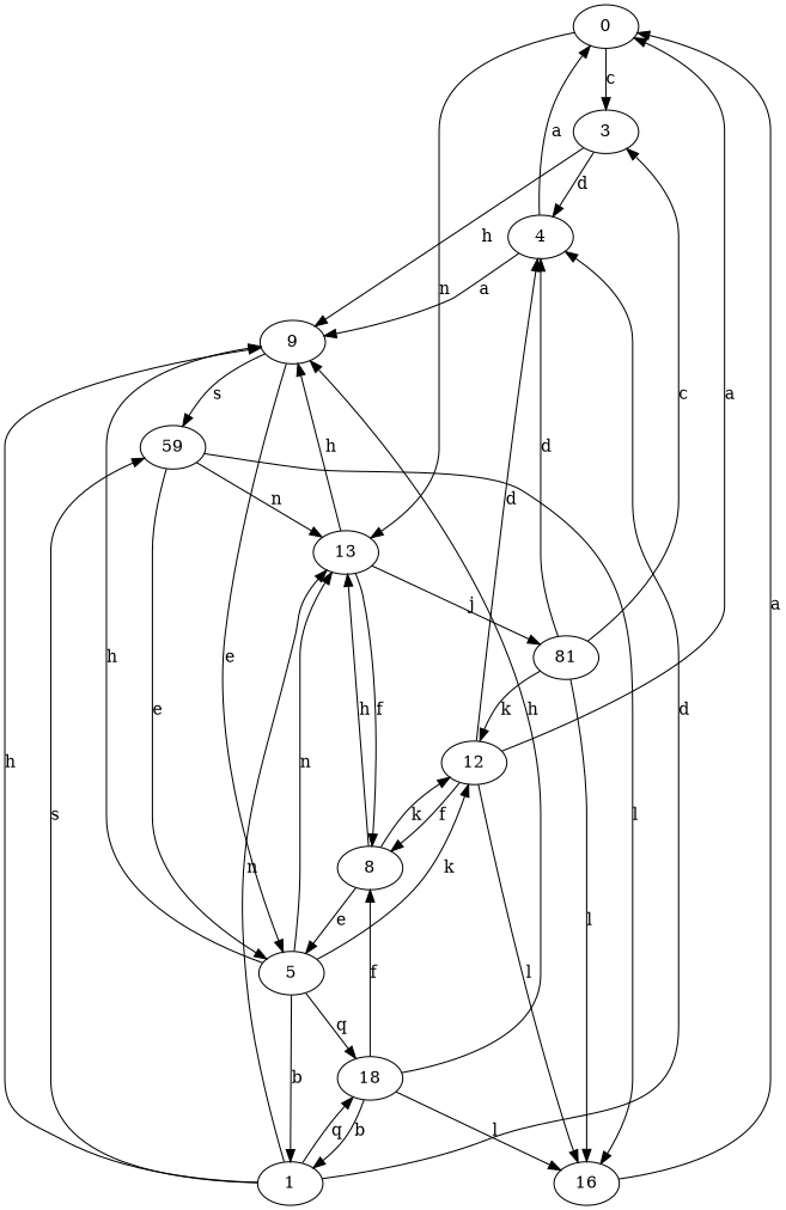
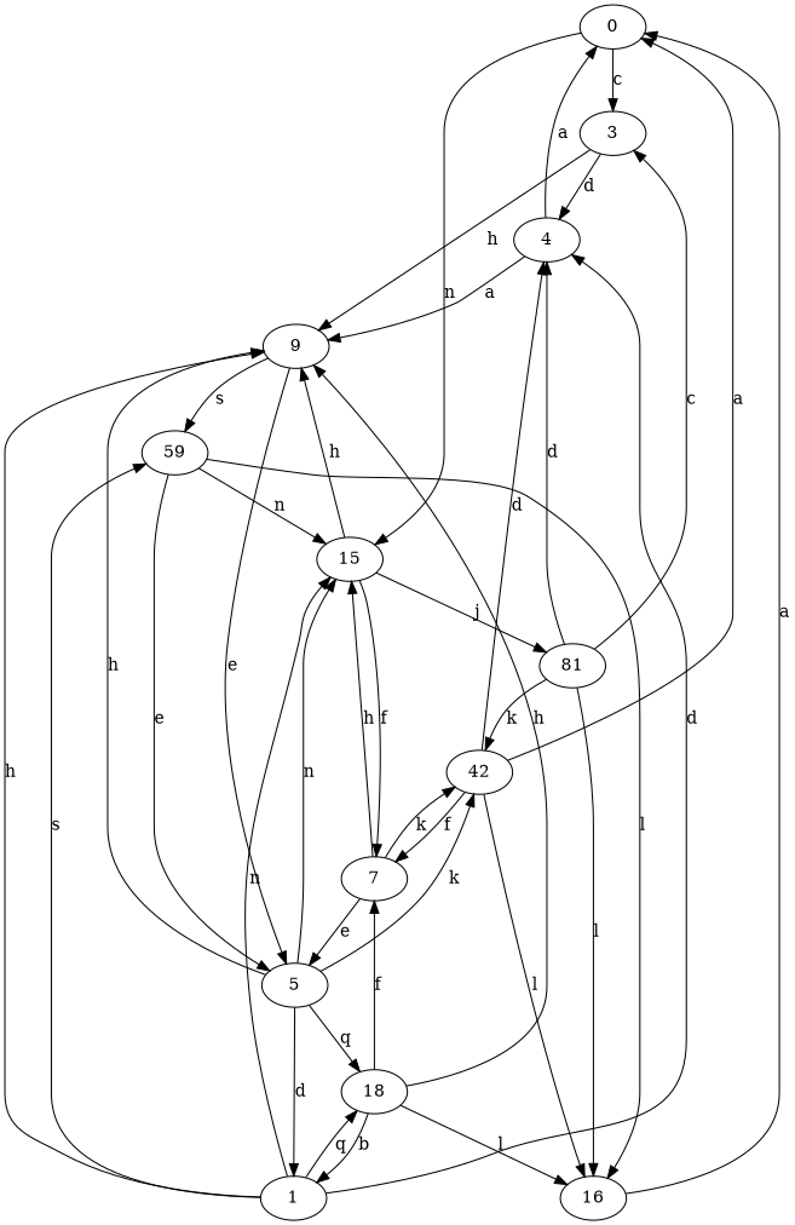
  strict digraph {
    fontname="DejaVu Serif"
    node [fontname="DejaVu Serif"]
    edge [fontname="DejaVu Serif"]
    0
    3
-   15 [label=13]
+   15
    4
    9
-   7 [label=8]
+   7
    n7 [label=81]
    1
    18
    n10 [label=59]
    5
-   12
+   12 [label=42]
    n13 [label=16]
    0 -> 3 [label=c]
    0 -> 15 [label=n]
    3 -> 4 [label=d]
    3 -> 9 [label=h]
    15 -> 9 [label=h]
    15 -> 7 [label=f]
    15 -> n7 [label=j]
    4 -> 0 [label=a]
    4 -> 9 [label=a]
    9 -> n10 [label=s]
    9 -> 5 [label=e]
    7 -> 15 [label=h]
    7 -> 5 [label=e]
    7 -> 12 [label=k]
    n7 -> 3 [label=c]
    n7 -> 4 [label=d]
    n7 -> 12 [label=k]
    n7 -> n13 [label=l]
    1 -> 15 [label=n]
    1 -> 4 [label=d]
    1 -> 9 [label=h]
    1 -> 18 [label=q]
    1 -> n10 [label=s]
    18 -> 9 [label=h]
    18 -> 7 [label=f]
    18 -> 1 [label=b]
    18 -> n13 [label=l]
    n10 -> 15 [label=n]
    n10 -> 5 [label=e]
    n10 -> n13 [label=l]
    5 -> 15 [label=n]
    5 -> 9 [label=h]
-   5 -> 1 [label=b]
+   5 -> 1 [label=d]
    5 -> 18 [label=q]
    5 -> 12 [label=k]
    12 -> 0 [label=a]
    12 -> 4 [label=d]
    12 -> 7 [label=f]
    12 -> n13 [label=l]
    n13 -> 0 [label=a]
  }
